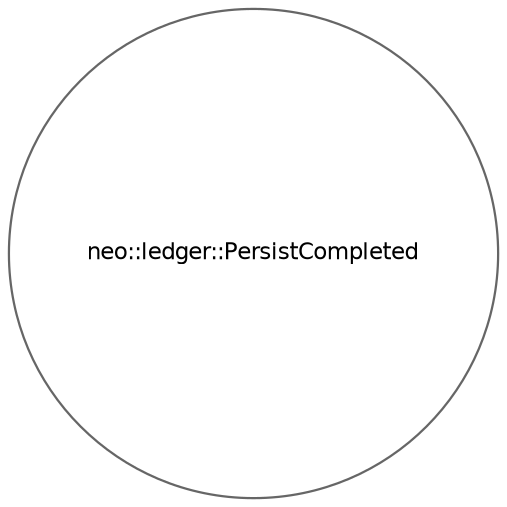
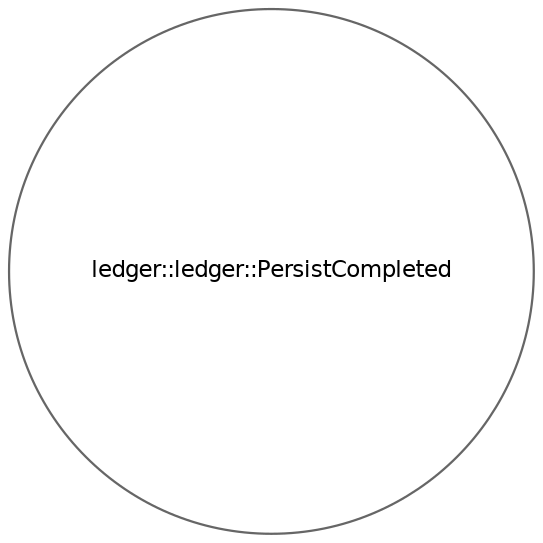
  digraph {
    rankdir=TB
-   n1 [color=grey40 fillcolor=white fontname=Helvetica fontsize=10 height=0.2 label="neo::ledger::PersistCompleted" shape=circle style=filled width=0.4]
+   n1 [color=grey40 fillcolor=white fontname=Helvetica fontsize=10 height=0.2 label="ledger::ledger::PersistCompleted" shape=circle style=filled width=0.4]
  }
